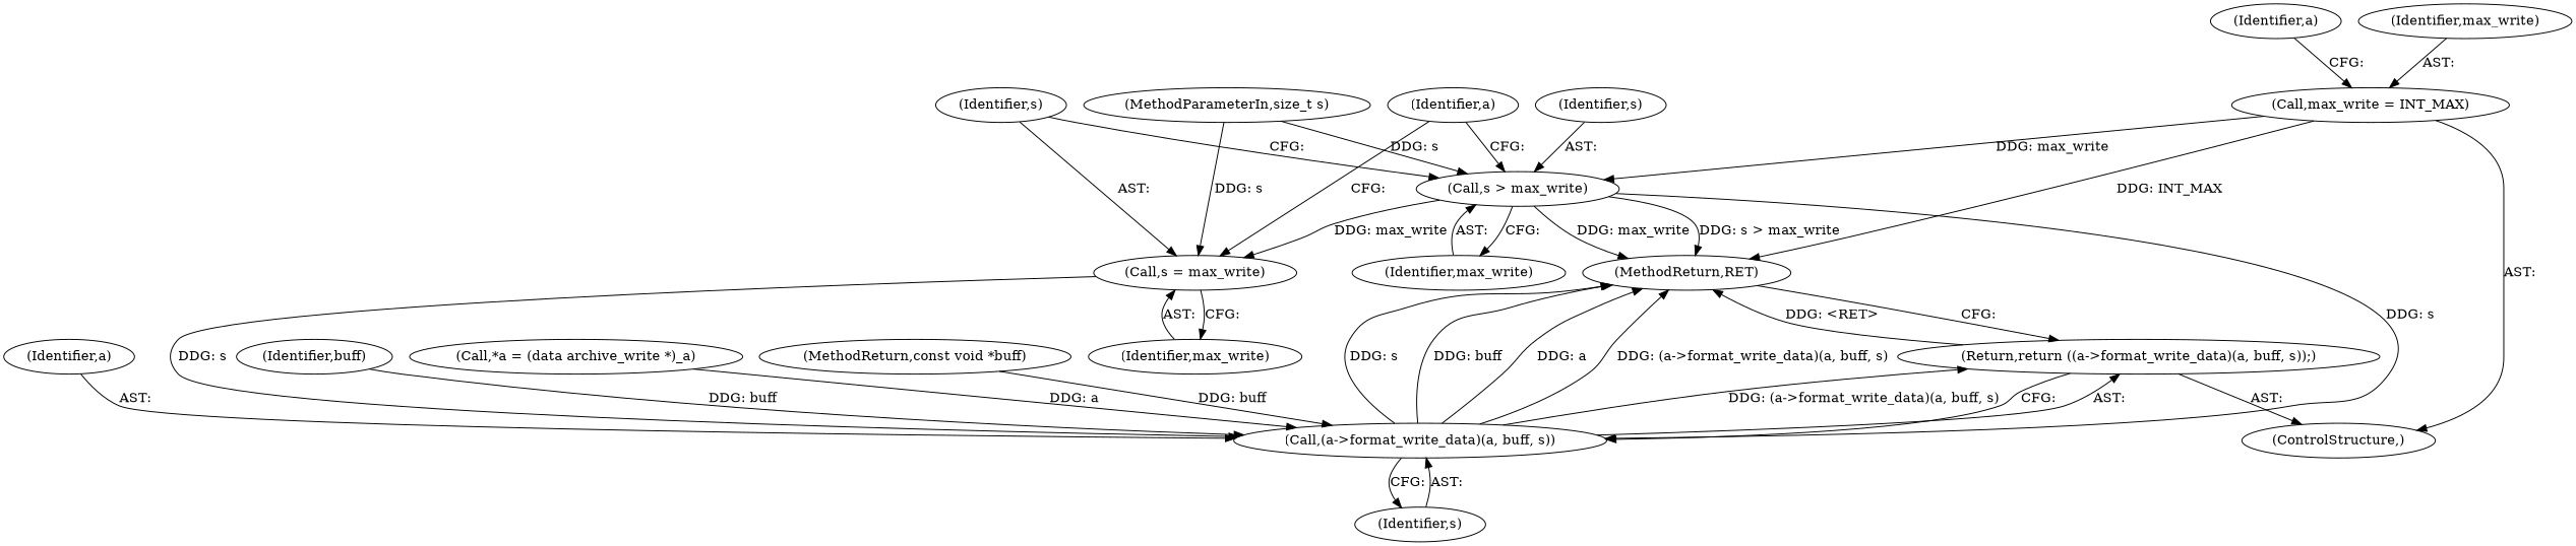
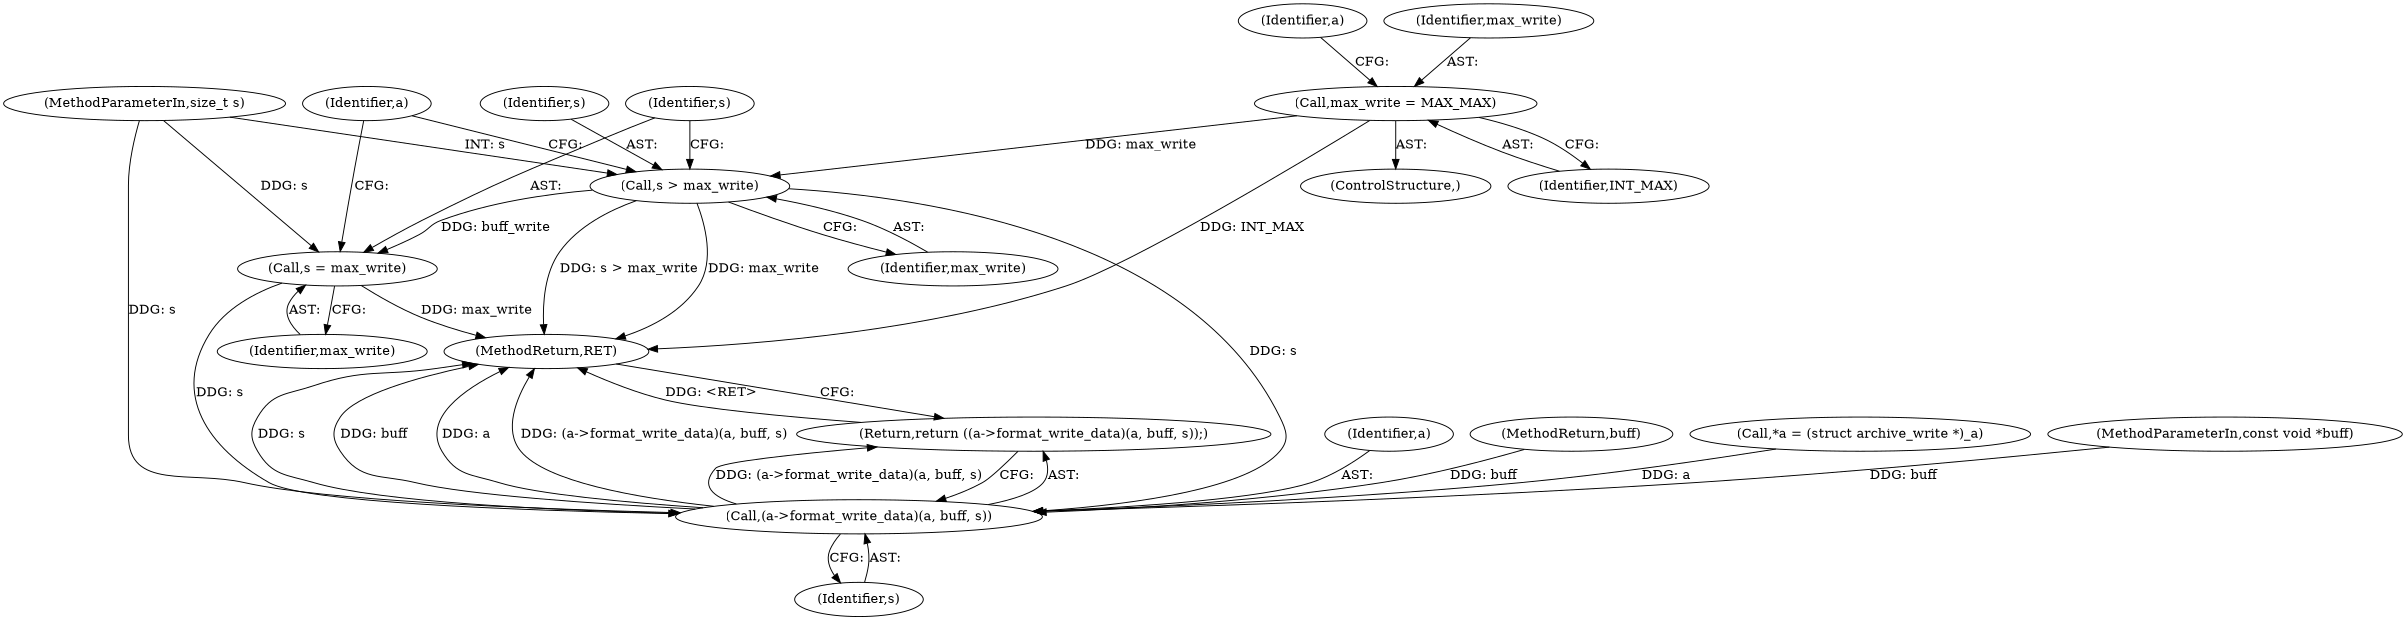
  digraph {
-   n1 [label="(Call,max_write = INT_MAX)"]
+   n1 [label="(Call,max_write = MAX_MAX)"]
    n2 [label="(Call,s > max_write)"]
+   n3 [label="(Identifier,INT_MAX)"]
    n4 [label="(MethodReturn,RET)"]
    n5 [label="(ControlStructure,)"]
    n6 [label="(Call,s = max_write)"]
    n7 [label="(Call,(a->format_write_data)(a, buff, s))"]
    n8 [label="(Identifier,max_write)"]
    n9 [label="(Return,return ((a->format_write_data)(a, buff, s));)"]
    n10 [label="(Identifier,max_write)"]
    n11 [label="(Identifier,s)"]
    n12 [label="(Identifier,a)"]
    n13 [label="(Identifier,a)"]
-   n14 [label="(Identifier,buff)"]
+   n14 [label="(MethodReturn,buff)"]
    n15 [label="(MethodParameterIn,size_t s)"]
-   n16 [label="(Call,*a = (data archive_write *)_a)"]
+   n16 [label="(Call,*a = (struct archive_write *)_a)"]
    n17 [label="(Identifier,max_write)"]
-   n18 [label="(MethodReturn,const void *buff)"]
+   n18 [label="(MethodParameterIn,const void *buff)"]
    n19 [label="(Identifier,s)"]
    n20 [label="(Identifier,s)"]
    n21 [label="(Identifier,a)"]
    n1 -> n2 [label="DDG: max_write"]
+   n1 -> n3 [label="CFG: "]
    n1 -> n4 [label="DDG: INT_MAX"]
    n1 -> n5 [label="AST: "]
    n2 -> n4 [label="DDG: s > max_write"]
    n2 -> n4 [label="DDG: max_write"]
-   n2 -> n6 [label="DDG: max_write"]
+   n2 -> n6 [label="DDG: buff_write"]
    n2 -> n7 [label="DDG: s"]
    n2 -> n8 [label="CFG: "]
+   n3 -> n1 [label="AST: "]
    n4 -> n9 [label="CFG: "]
+   n6 -> n4 [label="DDG: max_write"]
    n6 -> n7 [label="DDG: s"]
    n6 -> n10 [label="CFG: "]
    n7 -> n4 [label="DDG: s"]
    n7 -> n4 [label="DDG: buff"]
    n7 -> n4 [label="DDG: a"]
    n7 -> n4 [label="DDG: (a->format_write_data)(a, buff, s)"]
    n7 -> n9 [label="AST: "]
    n7 -> n9 [label="DDG: (a->format_write_data)(a, buff, s)"]
    n7 -> n11 [label="CFG: "]
    n8 -> n2 [label="AST: "]
    n9 -> n4 [label="DDG: <RET>"]
-   n9 -> n5 [label="AST: "]
    n9 -> n7 [label="CFG: "]
    n10 -> n6 [label="AST: "]
    n11 -> n7 [label="AST: "]
    n12 -> n7 [label="AST: "]
    n13 -> n1 [label="CFG: "]
    n14 -> n7 [label="DDG: buff"]
-   n15 -> n2 [label="DDG: s"]
+   n15 -> n2 [label="INT: s"]
    n15 -> n6 [label="DDG: s"]
+   n15 -> n7 [label="DDG: s"]
    n16 -> n7 [label="DDG: a"]
    n17 -> n1 [label="AST: "]
    n18 -> n7 [label="DDG: buff"]
    n19 -> n2 [label="AST: "]
    n20 -> n2 [label="CFG: "]
    n20 -> n6 [label="AST: "]
    n21 -> n2 [label="CFG: "]
    n21 -> n6 [label="CFG: "]
  }
